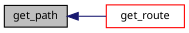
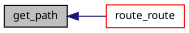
  digraph {
    rankdir=LR
    fontname="Noto Sans"
    node [fontname="Noto Sans" fontsize=10 shape=record style=filled]
    n1 [color=black fillcolor=grey75 fontcolor=black height=0.2 label=get_path width=0.4]
-   n2 [color=red fillcolor=white height=0.2 label=get_route width=0.4]
+   n2 [color=red fillcolor=white height=0.2 label=route_route width=0.4]
    n1 -> n2 [color=midnightblue dir=back fontname="Noto Sans" fontsize=10 labelfontname=Helvetica labelfontsize=10 style=solid]
  }
